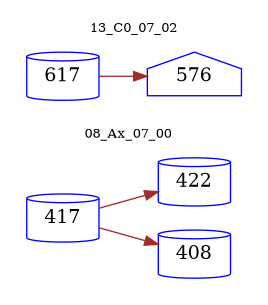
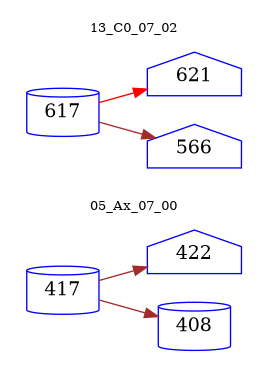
  digraph {
    rankdir=LR
    node [color=blue shape=cylinder]
    edge [color=brown]
    n1 [label=417]
    n2 [label=408]
-   n3 [label=422]
+   n3 [label=422 shape=house]
    n4 [label=617]
-   n5 [label=576 shape=house]
+   n5 [label=566 shape=house]
+   n6 [label=621 shape=house]
    subgraph cluster_1 {
      color=white
      fontsize=10
-     label="08_Ax_07_00"
+     label="05_Ax_07_00"
      n1
      n2
      n3
    }
    subgraph cluster_2 {
      color=white
      fontsize=10
      label="13_C0_07_02"
      n4
      n5
+     n6
    }
    n1 -> n2
    n1 -> n3
    n4 -> n5
+   n4 -> n6 [color=red]
  }
